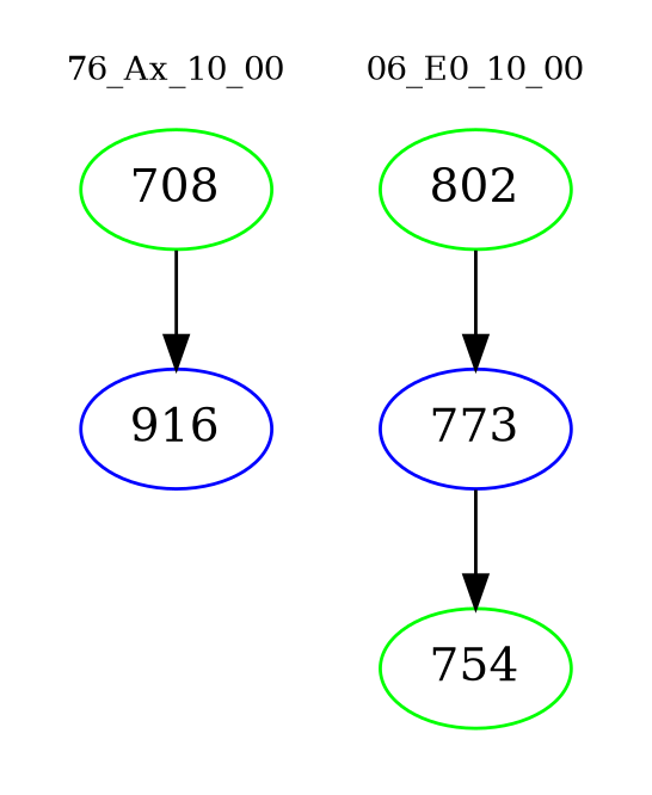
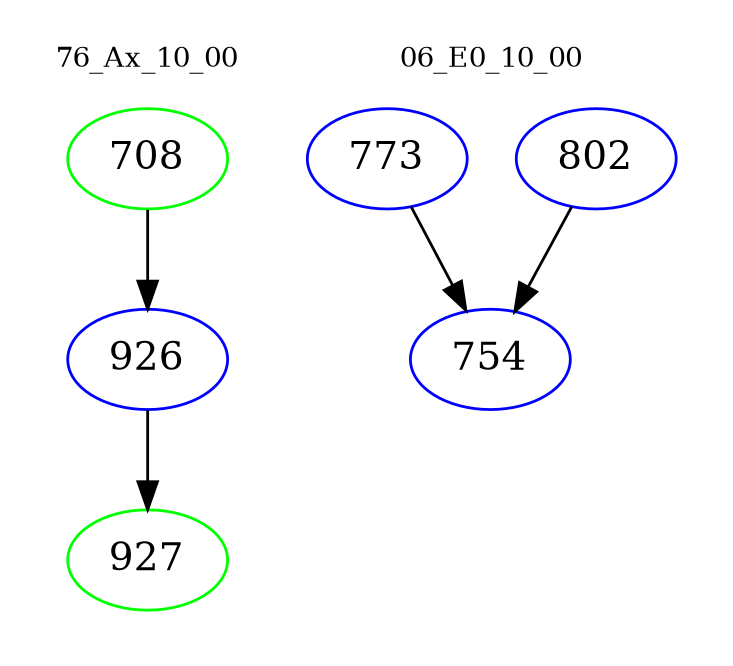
  digraph {
    node [color=green]
    edge [color=black]
    n1 [label=708]
-   n2 [color=blue label=916]
-   n4 [label=802]
+   n2 [color=blue label=926]
+   n3 [label=927]
+   n4 [color=blue label=802]
    n5 [color=blue label=773]
-   n6 [label=754]
+   n6 [color=blue label=754]
    subgraph cluster_1 {
      color=white
      fontsize=10
      label="76_Ax_10_00"
      n1
      n2
+     n3
    }
    subgraph cluster_2 {
      color=white
      fontsize=10
      label="06_E0_10_00"
      n4
      n5
      n6
    }
    n1 -> n2
-   n4 -> n5
+   n2 -> n3
+   n4 -> n6
    n5 -> n6
  }
